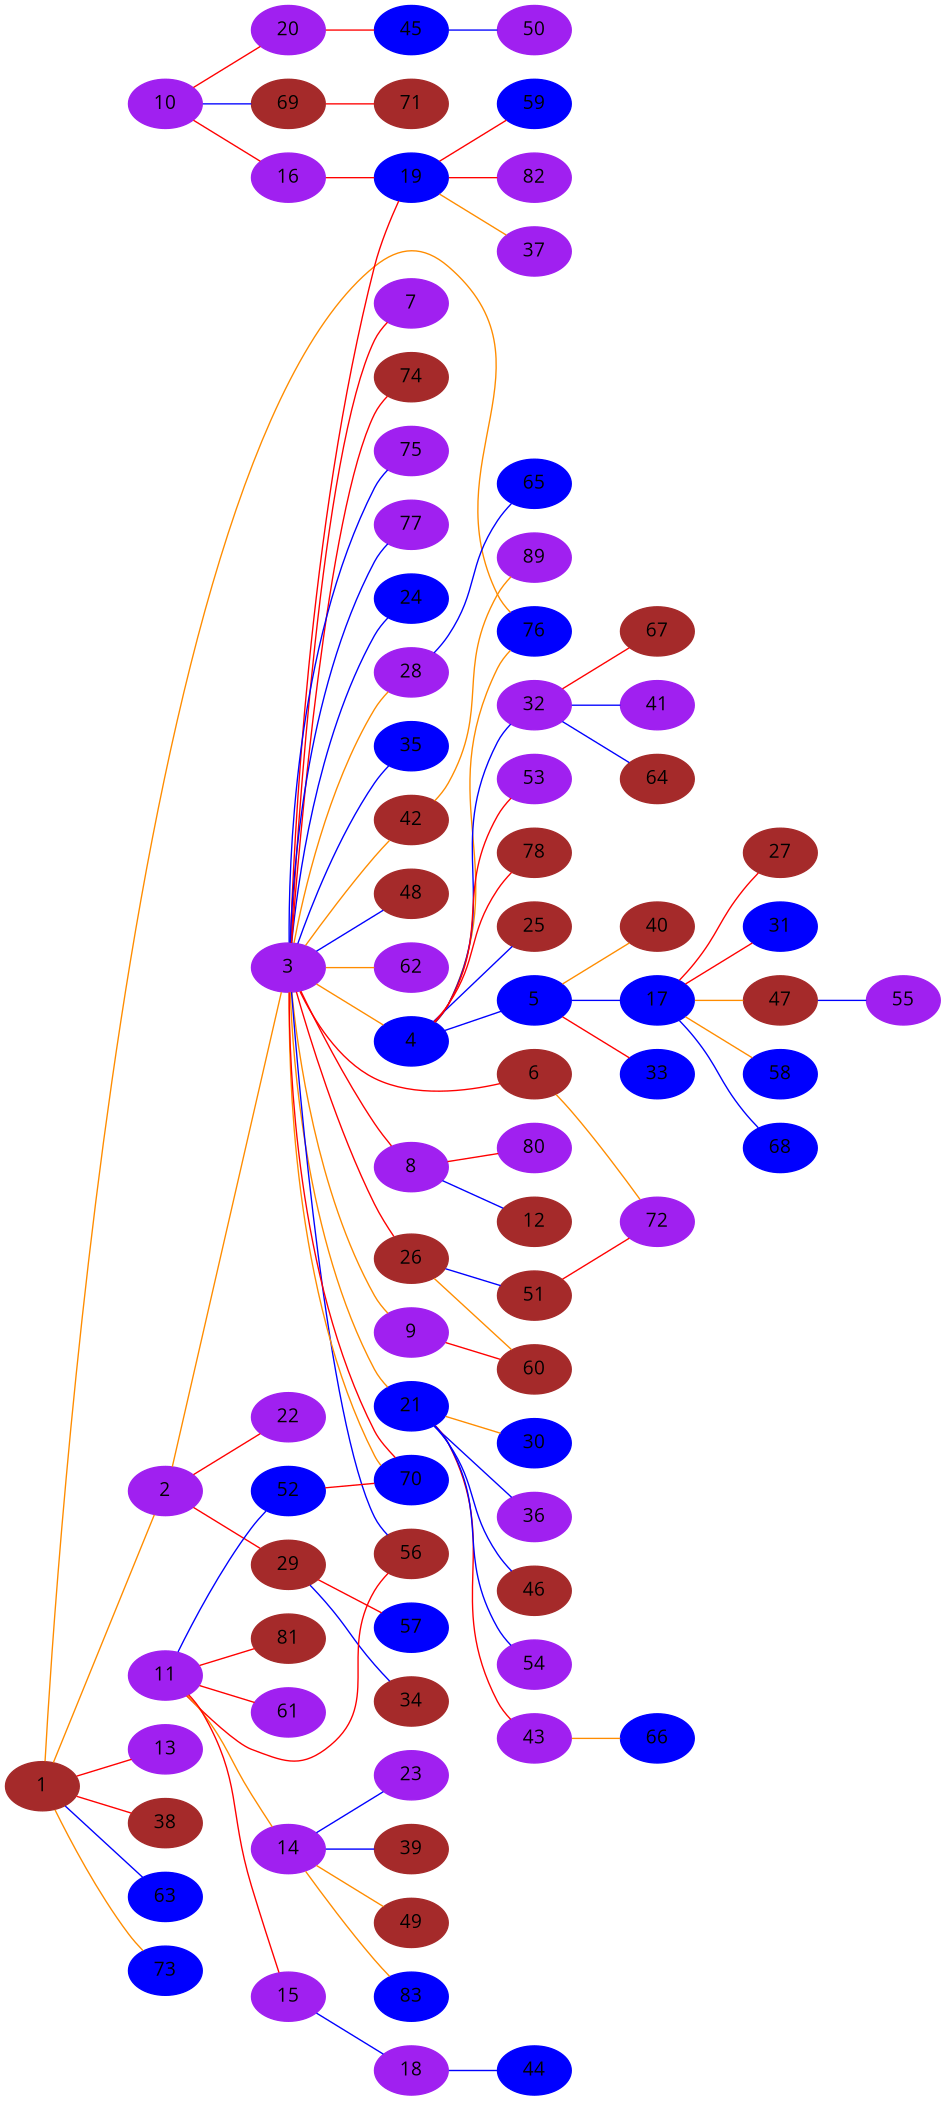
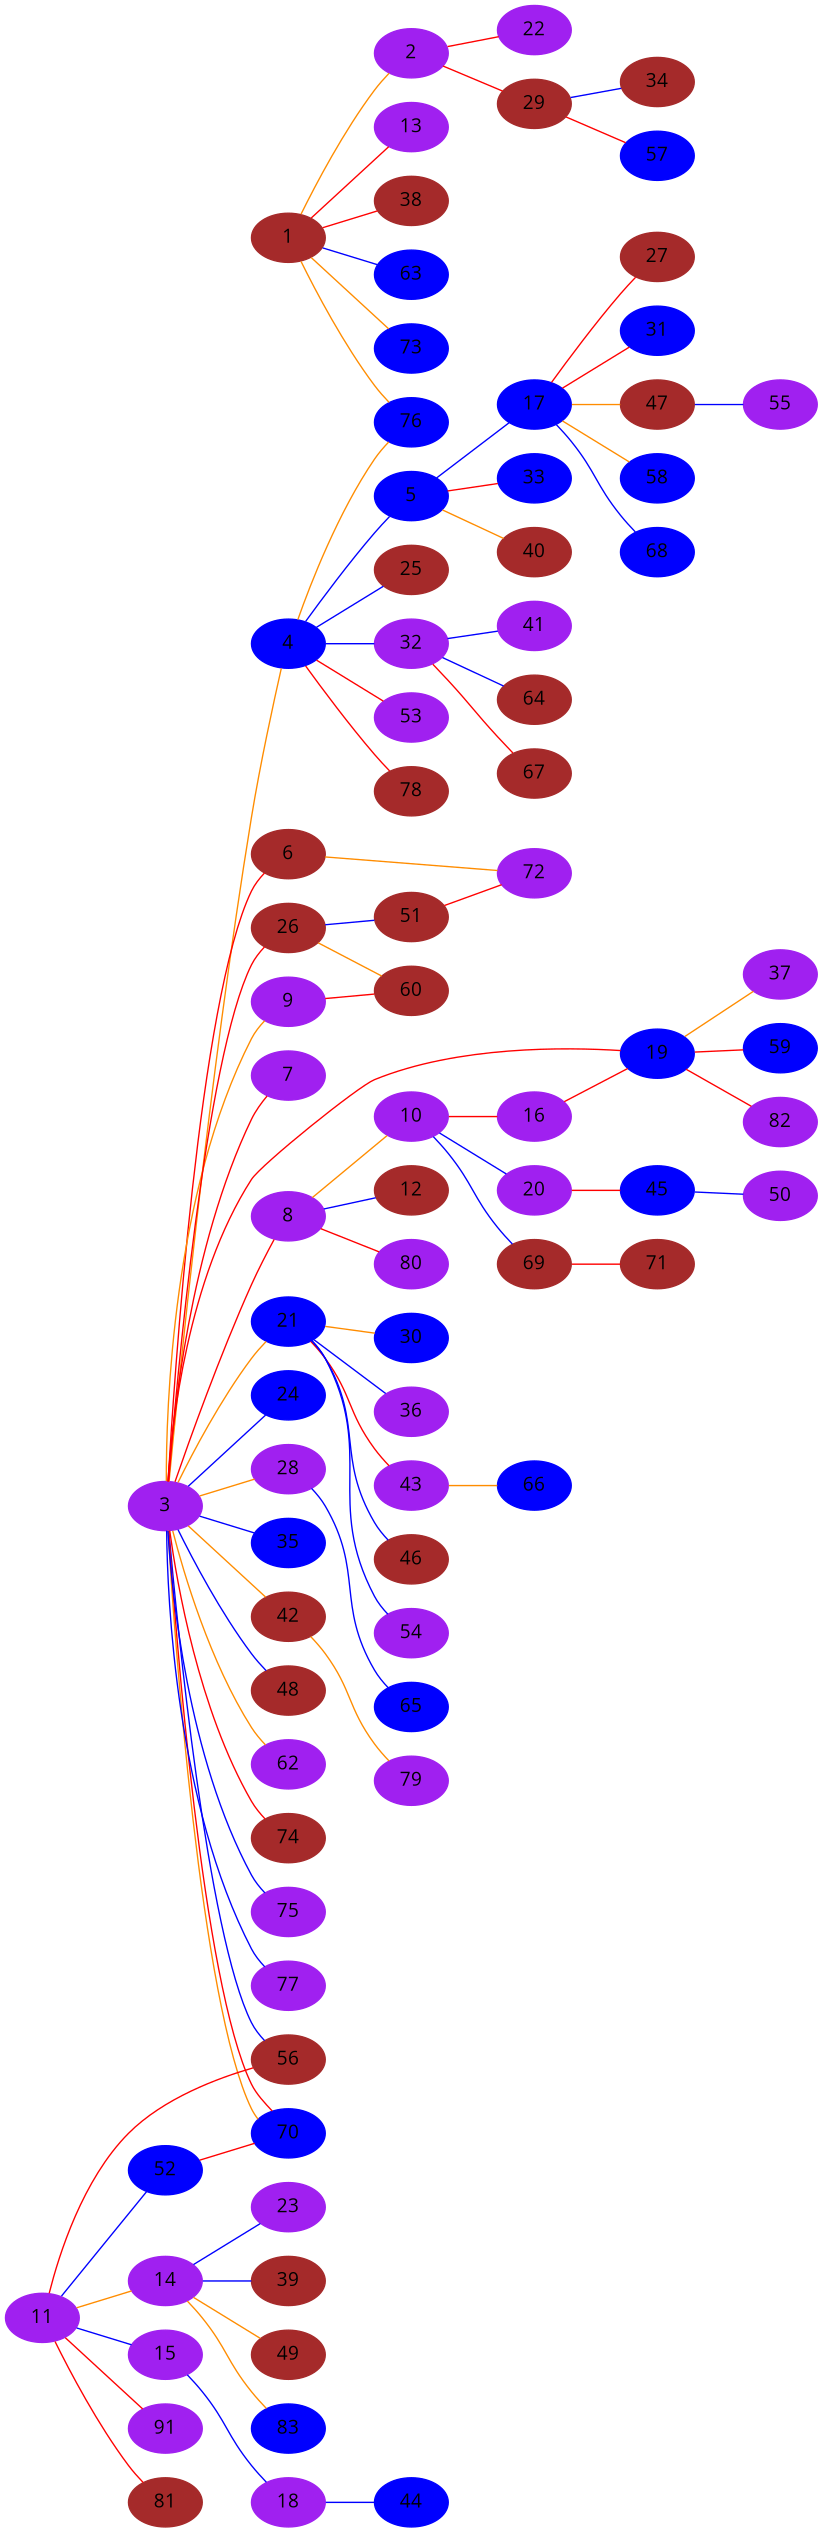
  graph {
    fontname="Open Sans"
    rankdir=LR
    node [color=purple fontname="Open Sans" style=filled]
    edge [color=red fontname="Open Sans"]
    1 [color=brown]
    2
    13
    38 [color=brown]
    63 [color=blue]
    73 [color=blue]
    76 [color=blue]
    3
    22
    29 [color=brown]
    4 [color=blue]
    6 [color=brown]
    7
    8
    9
    19 [color=blue]
    21 [color=blue]
    24 [color=blue]
    26 [color=brown]
    28
    35 [color=blue]
    42 [color=brown]
    48 [color=brown]
    56 [color=brown]
    62
    70 [color=blue]
    74 [color=brown]
    75
    77
    34 [color=brown]
    57 [color=blue]
    5 [color=blue]
    25 [color=brown]
    32
    53
    78 [color=brown]
    72
    10
    12 [color=brown]
    80
    60 [color=brown]
    11
    14
    15
    52 [color=blue]
-   61
+   61 [label=91]
    81 [color=brown]
    37
    59 [color=blue]
    82
    30 [color=blue]
    36
    43
    46 [color=brown]
    54
    51 [color=brown]
    65 [color=blue]
-   79 [label=89]
+   79
    17 [color=blue]
    33 [color=blue]
    40 [color=brown]
    41
    64 [color=brown]
    67 [color=brown]
    27 [color=brown]
    31 [color=blue]
    47 [color=brown]
    58 [color=blue]
    68 [color=blue]
    16
    20
    69 [color=brown]
    45 [color=blue]
    71 [color=brown]
    23
    39 [color=brown]
    49 [color=brown]
    83 [color=blue]
    18
    44 [color=blue]
    55
    50
    66 [color=blue]
    1 -- 2 [color=darkorange]
    1 -- 13
    1 -- 38
    1 -- 63 [color=blue]
    1 -- 73 [color=darkorange]
    1 -- 76 [color=darkorange]
-   2 -- 3 [color=darkorange]
    2 -- 22
    2 -- 29
    3 -- 4 [color=darkorange]
    3 -- 6
    3 -- 7
    3 -- 8
    3 -- 9 [color=darkorange]
    3 -- 19
    3 -- 21 [color=darkorange]
    3 -- 24 [color=blue]
    3 -- 26
    3 -- 28 [color=darkorange]
    3 -- 35 [color=blue]
    3 -- 42 [color=darkorange]
    3 -- 48 [color=blue]
    3 -- 56 [color=blue]
    3 -- 62 [color=darkorange]
    3 -- 70 [color=darkorange]
    3 -- 70
    3 -- 74
    3 -- 75 [color=blue]
    3 -- 77 [color=blue]
    29 -- 34 [color=blue]
    29 -- 57
    4 -- 76 [color=darkorange]
    4 -- 5 [color=blue]
    4 -- 25 [color=blue]
    4 -- 32 [color=blue]
    4 -- 53
    4 -- 78
    6 -- 72 [color=darkorange]
+   8 -- 10 [color=darkorange]
    8 -- 12 [color=blue]
    8 -- 80
    9 -- 60
    19 -- 37 [color=darkorange]
    19 -- 59
    19 -- 82
    21 -- 30 [color=darkorange]
    21 -- 36 [color=blue]
    21 -- 43
    21 -- 46 [color=blue]
    21 -- 54 [color=blue]
    26 -- 60 [color=darkorange]
    26 -- 51 [color=blue]
    28 -- 65 [color=blue]
    42 -- 79 [color=darkorange]
    5 -- 17 [color=blue]
    5 -- 33
    5 -- 40 [color=darkorange]
    32 -- 41 [color=blue]
    32 -- 64 [color=blue]
    32 -- 67
    10 -- 16
-   10 -- 20
+   10 -- 20 [color=blue]
    10 -- 69 [color=blue]
    11 -- 56
    11 -- 14 [color=darkorange]
-   11 -- 15
+   11 -- 15 [color=blue]
    11 -- 52 [color=blue]
    11 -- 61
    11 -- 81
    14 -- 23 [color=blue]
    14 -- 39 [color=blue]
    14 -- 49 [color=darkorange]
    14 -- 83 [color=darkorange]
    15 -- 18 [color=blue]
    52 -- 70
    43 -- 66 [color=darkorange]
    51 -- 72
    17 -- 27
    17 -- 31
    17 -- 47 [color=darkorange]
    17 -- 58 [color=darkorange]
    17 -- 68 [color=blue]
    47 -- 55 [color=blue]
    16 -- 19
    20 -- 45
    69 -- 71
    45 -- 50 [color=blue]
    18 -- 44 [color=blue]
  }
